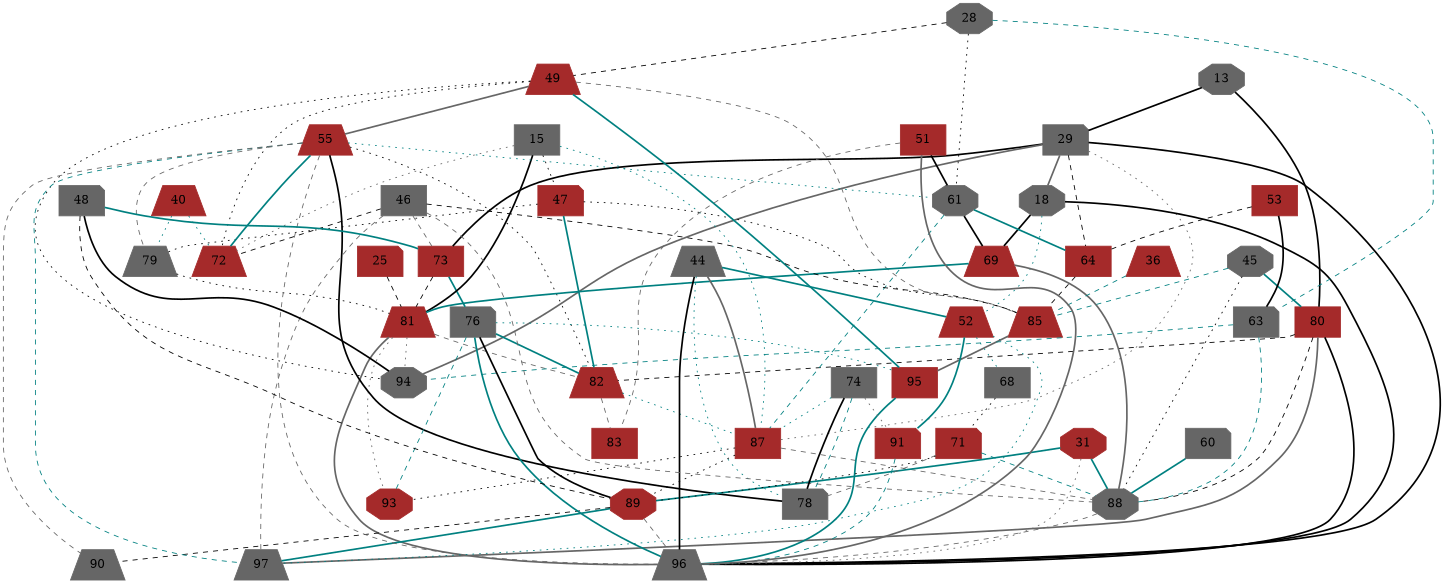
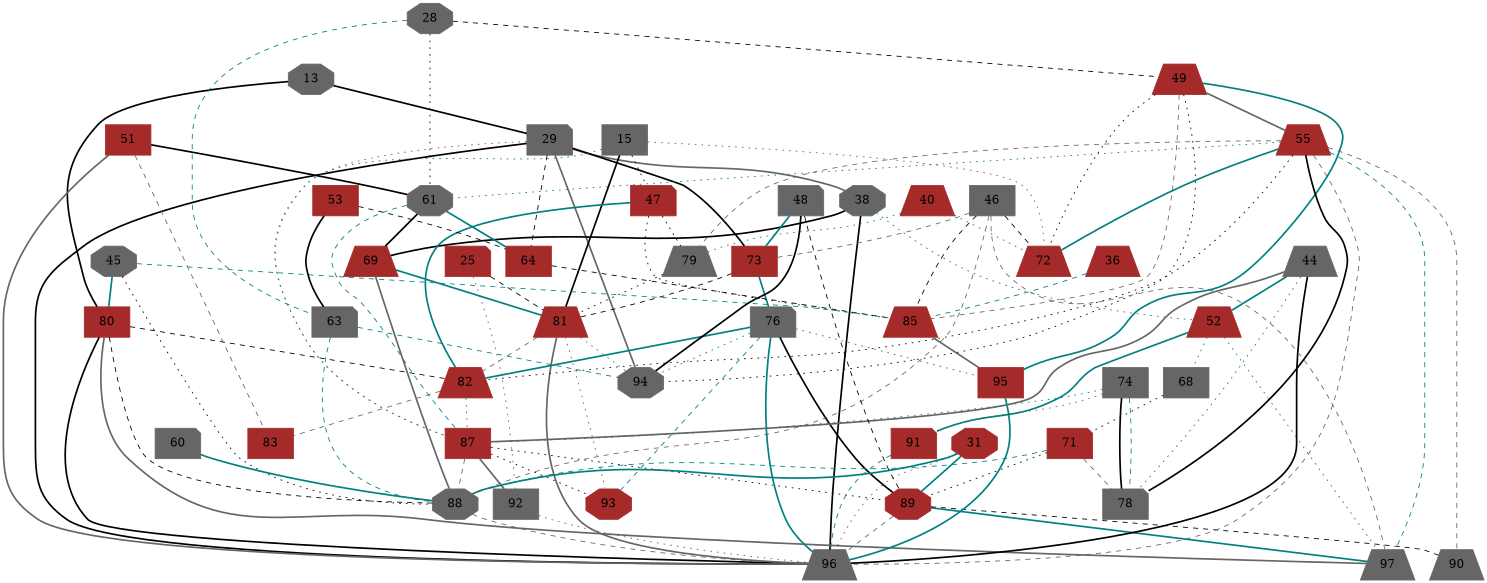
  graph {
    node [color=brown shape=trapezium style=filled]
    edge [color=black style=bold]
    29 [color=gray40 shape=note super="+22"]
    87 [shape=box super="+3+10"]
-   38 [color=gray40 shape=octagon label=18]
+   38 [color=gray40 shape=octagon]
    64 [shape=box]
    73 [shape=box super="+2"]
    94 [color=gray40 shape=octagon]
    96 [color=gray40 super="+67+84"]
    13 [color=gray40 shape=octagon]
    80 [shape=box super="+12+57"]
    88 [color=gray40 shape=octagon super="+7+86"]
    97 [color=gray40 super="+62"]
    82 [super="+70+32"]
    15 [color=gray40 shape=box]
    47 [shape=note]
    72
    81 [super="+14+65"]
    85 [super="+54"]
    79 [color=gray40]
    63 [color=gray40 shape=note]
    93 [shape=octagon super="+35"]
+   92 [color=gray40 shape=box super="+20"]
    89 [shape=octagon super="+58"]
    25 [shape=note]
    49 [super="+4"]
    55 [super="+37+50"]
    95 [shape=box]
    28 [color=gray40 shape=octagon]
    61 [color=gray40 shape=octagon]
    69
    52
    76 [color=gray40 shape=note super="+56+59"]
    31 [shape=octagon super="+26+23"]
    90 [color=gray40]
    36
    68 [color=gray40 shape=box]
    91 [shape=note]
    40
    44 [color=gray40 super="+24+42+43"]
    78 [color=gray40 shape=note]
    45 [color=gray40 shape=octagon]
    46 [color=gray40 shape=box super="+33"]
    83 [shape=box]
    48 [color=gray40 shape=note]
    51 [shape=box]
    71 [shape=note]
    53 [shape=box]
    60 [color=gray40 shape=note]
    74 [color=gray40 shape=box]
    29 -- 87 [color=gray40 style=dotted]
    29 -- 38 [color=gray40]
    29 -- 64 [style=dashed]
    29 -- 73
    29 -- 94 [color=gray40 weight=2]
    29 -- 96
    87 -- 88 [color=gray40 style=dashed]
    87 -- 93 [style=dotted]
+   87 -- 92 [color=gray40]
    87 -- 89 [style=dotted]
    38 -- 96
    38 -- 69
    38 -- 52 [color=teal style=dotted]
    64 -- 85 [style=dashed]
    73 -- 81 [style=dashed]
    73 -- 76 [color=teal]
    13 -- 29
    13 -- 80
    80 -- 96
    80 -- 88 [style=dashed weight=2]
    80 -- 97 [color=gray40 weight=2]
    80 -- 82 [style=dashed]
    88 -- 96 [color=gray40 style=dashed weight=3]
    82 -- 87 [color=teal style=dotted weight=2]
    82 -- 83 [color=gray40 style=dashed]
    15 -- 87 [color=teal style=dotted]
    15 -- 47 [style=dotted]
    15 -- 72 [color=gray40 style=dotted]
    15 -- 81
    47 -- 82 [color=teal]
    47 -- 85 [style=dotted]
    47 -- 79 [style=dotted]
    81 -- 94 [color=gray40 style=dotted]
    81 -- 96 [color=gray40]
    81 -- 82 [color=gray40 style=dashed weight=2]
    81 -- 93 [color=gray40 style=dotted weight=2]
    85 -- 95 [color=gray40]
    79 -- 81 [style=dotted]
    63 -- 94 [color=teal style=dashed]
    63 -- 88 [color=teal style=dashed]
+   92 -- 96 [color=gray40 style=dotted weight=2]
    89 -- 96 [color=gray40 style=dashed weight=3]
    89 -- 97 [color=teal]
    89 -- 90 [style=dashed]
    25 -- 81 [style=dashed]
+   25 -- 92 [color=gray40 style=dotted]
    49 -- 94 [style=dotted]
    49 -- 72 [style=dotted weight=2]
    49 -- 85 [color=gray40 style=dashed]
    49 -- 55 [color=gray40]
    49 -- 95 [color=teal weight=2]
    55 -- 96 [color=gray40 style=dashed weight=2]
    55 -- 97 [color=teal style=dashed weight=3]
    55 -- 82 [style=dotted]
    55 -- 72 [color=teal]
    55 -- 79 [color=gray40 style=dashed]
    55 -- 61 [color=teal style=dotted weight=2]
    55 -- 90 [color=gray40 style=dashed]
    55 -- 78
    95 -- 96 [color=teal]
    28 -- 63 [color=teal style=dashed]
    28 -- 49 [style=dashed]
    28 -- 61 [style=dotted]
    61 -- 87 [color=teal style=dashed]
    61 -- 64 [color=teal]
    61 -- 69
    69 -- 88 [color=gray40]
    69 -- 81 [color=teal]
    52 -- 97 [color=teal style=dotted]
    52 -- 68 [color=teal style=dotted]
    52 -- 91 [color=teal]
+   76 -- 94 [color=teal style=dotted]
    76 -- 96 [color=teal]
    76 -- 82 [color=teal]
    76 -- 93 [color=teal style=dashed weight=2]
    76 -- 89 [weight=2]
    76 -- 95 [color=teal style=dotted]
    31 -- 96 [color=gray40 style=dotted]
    31 -- 88 [color=teal weight=2]
    31 -- 89 [color=teal]
    36 -- 85 [color=teal style=dashed weight=2]
    68 -- 71 [style=dotted]
    91 -- 96 [color=teal style=dashed]
    40 -- 72 [color=teal style=dotted]
    40 -- 79 [color=teal style=dotted]
    44 -- 87 [color=gray40 weight=2]
    44 -- 96 [weight=4]
    44 -- 52 [color=teal]
    44 -- 78 [color=teal style=dotted]
    45 -- 80 [color=teal]
    45 -- 88 [style=dotted weight=3]
    45 -- 85 [color=teal style=dashed weight=2]
    46 -- 73 [color=gray40 style=dashed]
    46 -- 88 [color=gray40 style=dashed weight=2]
    46 -- 97 [color=gray40 style=dashed weight=2]
    46 -- 72 [style=dashed weight=2]
    46 -- 85 [style=dashed]
    48 -- 73 [color=teal]
    48 -- 94
    48 -- 89 [style=dashed]
    51 -- 96 [color=gray40]
    51 -- 61
    51 -- 83 [color=gray40 style=dashed]
    71 -- 88 [color=teal style=dashed]
    71 -- 89 [style=dotted]
    71 -- 78 [color=gray40 style=dashed]
    53 -- 64 [style=dashed]
    53 -- 63
    60 -- 88 [color=teal]
    74 -- 87 [color=teal style=dotted]
    74 -- 91 [color=gray40 style=dotted]
    74 -- 78
    74 -- 78 [color=teal style=dashed]
  }
